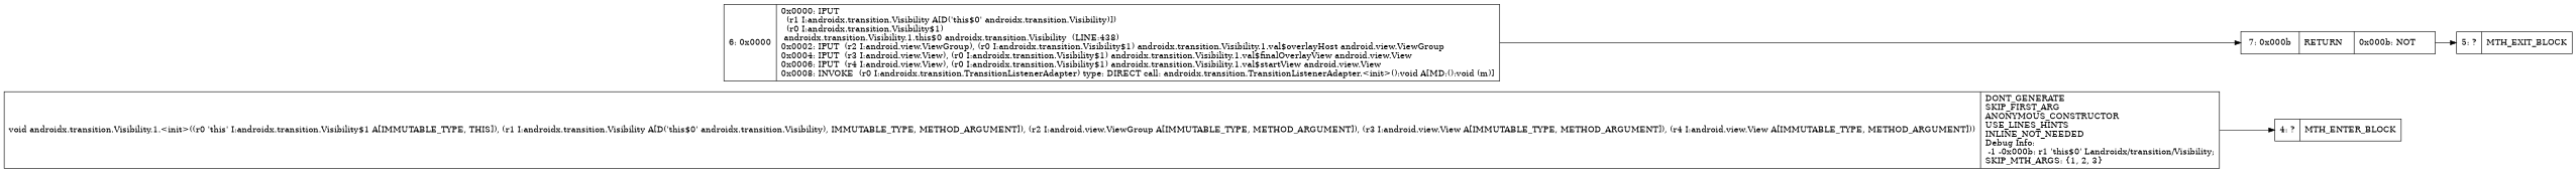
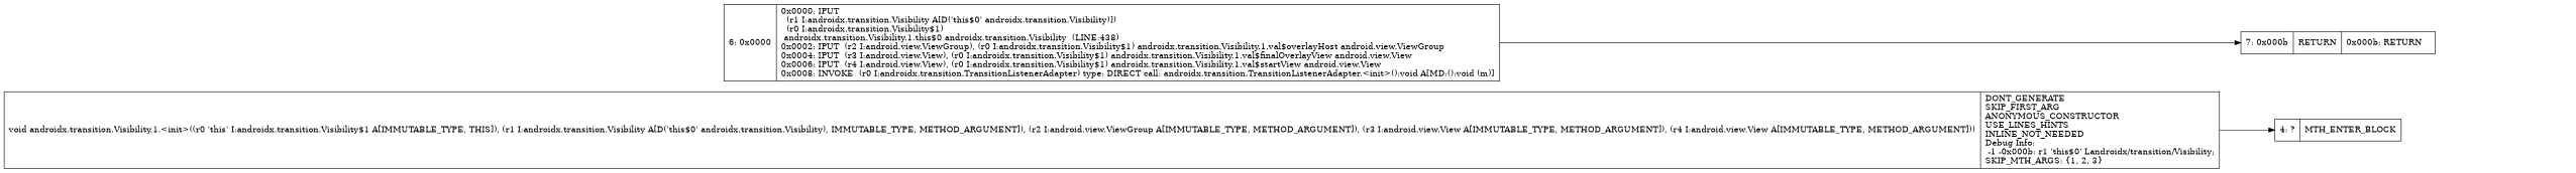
  digraph {
    rankdir=LR
    node [shape=record]
    n1 [label="{4\:\ ?|MTH_ENTER_BLOCK\l}"]
    n2 [label="{6\:\ 0x0000|0x0000: IPUT  \l  (r1 I:androidx.transition.Visibility A[D('this$0' androidx.transition.Visibility)])\l  (r0 I:androidx.transition.Visibility$1)\l androidx.transition.Visibility.1.this$0 androidx.transition.Visibility  (LINE:438)\l0x0002: IPUT  (r2 I:android.view.ViewGroup), (r0 I:androidx.transition.Visibility$1) androidx.transition.Visibility.1.val$overlayHost android.view.ViewGroup \l0x0004: IPUT  (r3 I:android.view.View), (r0 I:androidx.transition.Visibility$1) androidx.transition.Visibility.1.val$finalOverlayView android.view.View \l0x0006: IPUT  (r4 I:android.view.View), (r0 I:androidx.transition.Visibility$1) androidx.transition.Visibility.1.val$startView android.view.View \l0x0008: INVOKE  (r0 I:androidx.transition.TransitionListenerAdapter) type: DIRECT call: androidx.transition.TransitionListenerAdapter.\<init\>():void A[MD:():void (m)]\l}"]
-   n3 [label="{7\:\ 0x000b|RETURN\l|0x000b: NOT   \l}"]
-   n4 [label="{5\:\ ?|MTH_EXIT_BLOCK\l}"]
+   n3 [label="{7\:\ 0x000b|RETURN\l|0x000b: RETURN   \l}"]
    n5 [label="{void androidx.transition.Visibility.1.\<init\>((r0 'this' I:androidx.transition.Visibility$1 A[IMMUTABLE_TYPE, THIS]), (r1 I:androidx.transition.Visibility A[D('this$0' androidx.transition.Visibility), IMMUTABLE_TYPE, METHOD_ARGUMENT]), (r2 I:android.view.ViewGroup A[IMMUTABLE_TYPE, METHOD_ARGUMENT]), (r3 I:android.view.View A[IMMUTABLE_TYPE, METHOD_ARGUMENT]), (r4 I:android.view.View A[IMMUTABLE_TYPE, METHOD_ARGUMENT]))  | DONT_GENERATE\lSKIP_FIRST_ARG\lANONYMOUS_CONSTRUCTOR\lUSE_LINES_HINTS\lINLINE_NOT_NEEDED\lDebug Info:\l  \-1 \-0x000b: r1 'this$0' Landroidx\/transition\/Visibility;\lSKIP_MTH_ARGS: \{1, 2, 3\}\l}"]
    n2 -> n3
-   n3 -> n4
    n5 -> n1
  }
